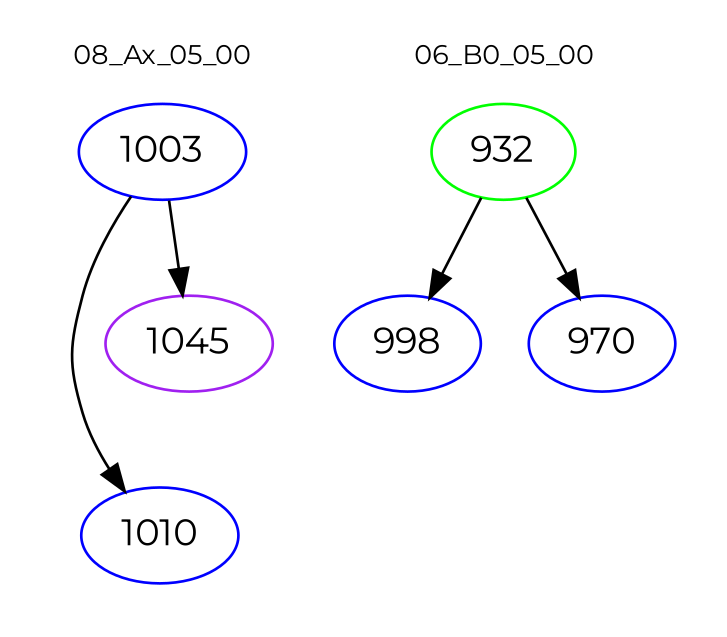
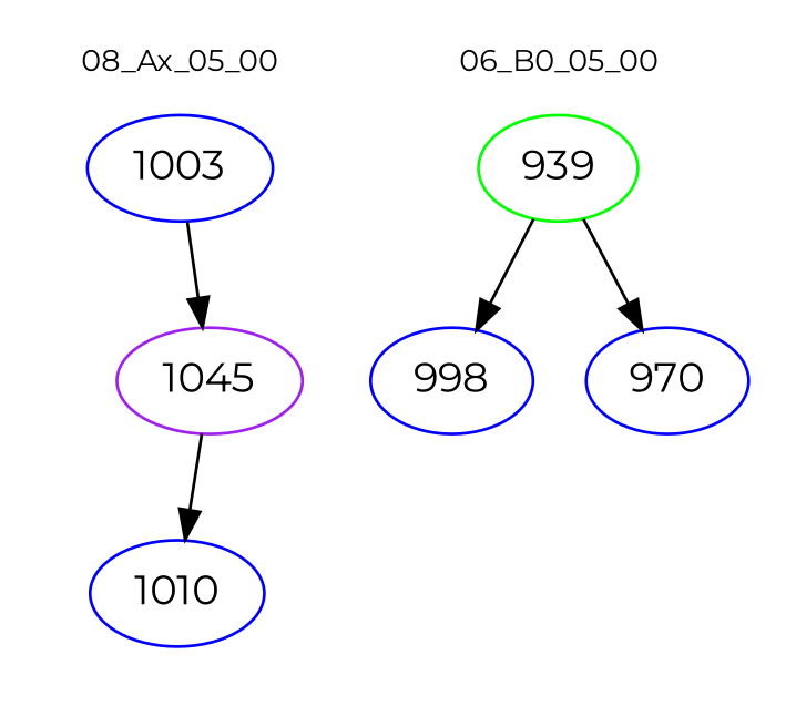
  digraph {
    fontname=Montserrat
    node [color=blue fontname=Montserrat]
    edge [color=black fontname=Montserrat]
    n1 [label=1003]
    n2 [label=1010]
    n3 [color=purple label=1045]
-   n4 [color=green label=932]
+   n4 [color=green label=939]
    n5 [label=998]
    n6 [label=970]
    subgraph cluster_1 {
      color=white
      fontsize=10
      label="08_Ax_05_00"
      n1
      n2
      n3
    }
    subgraph cluster_2 {
      color=white
      fontsize=10
      label="06_B0_05_00"
      n4
      n5
      n6
    }
-   n1 -> n2
+   n3 -> n2
    n1 -> n3
    n4 -> n5
    n4 -> n6
  }
